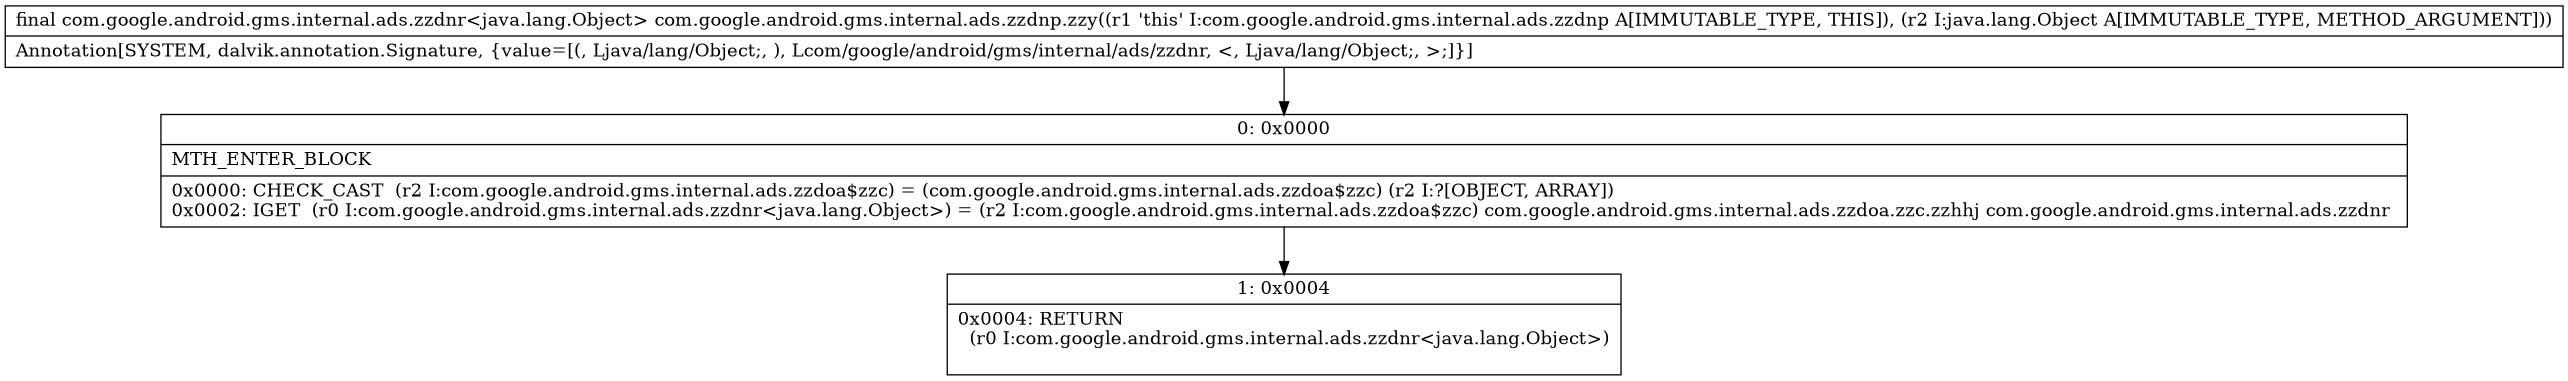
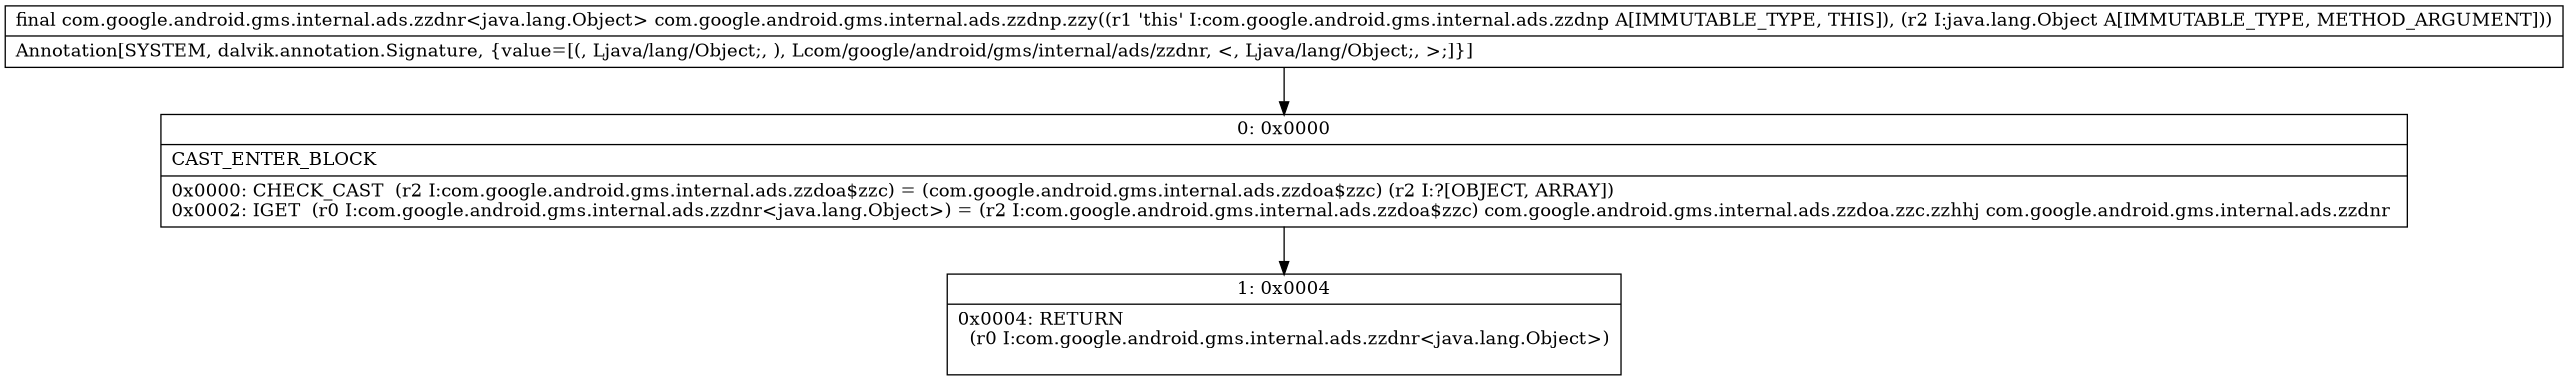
  digraph {
    node [shape=record]
-   n1 [label="{0\:\ 0x0000|MTH_ENTER_BLOCK\l|0x0000: CHECK_CAST  (r2 I:com.google.android.gms.internal.ads.zzdoa$zzc) = (com.google.android.gms.internal.ads.zzdoa$zzc) (r2 I:?[OBJECT, ARRAY]) \l0x0002: IGET  (r0 I:com.google.android.gms.internal.ads.zzdnr\<java.lang.Object\>) = (r2 I:com.google.android.gms.internal.ads.zzdoa$zzc) com.google.android.gms.internal.ads.zzdoa.zzc.zzhhj com.google.android.gms.internal.ads.zzdnr \l}"]
+   n1 [label="{0\:\ 0x0000|CAST_ENTER_BLOCK\l|0x0000: CHECK_CAST  (r2 I:com.google.android.gms.internal.ads.zzdoa$zzc) = (com.google.android.gms.internal.ads.zzdoa$zzc) (r2 I:?[OBJECT, ARRAY]) \l0x0002: IGET  (r0 I:com.google.android.gms.internal.ads.zzdnr\<java.lang.Object\>) = (r2 I:com.google.android.gms.internal.ads.zzdoa$zzc) com.google.android.gms.internal.ads.zzdoa.zzc.zzhhj com.google.android.gms.internal.ads.zzdnr \l}"]
    n2 [label="{1\:\ 0x0004|0x0004: RETURN  \l  (r0 I:com.google.android.gms.internal.ads.zzdnr\<java.lang.Object\>)\l \l}"]
    n3 [label="{final com.google.android.gms.internal.ads.zzdnr\<java.lang.Object\> com.google.android.gms.internal.ads.zzdnp.zzy((r1 'this' I:com.google.android.gms.internal.ads.zzdnp A[IMMUTABLE_TYPE, THIS]), (r2 I:java.lang.Object A[IMMUTABLE_TYPE, METHOD_ARGUMENT]))  | Annotation[SYSTEM, dalvik.annotation.Signature, \{value=[(, Ljava\/lang\/Object;, ), Lcom\/google\/android\/gms\/internal\/ads\/zzdnr, \<, Ljava\/lang\/Object;, \>;]\}]\l}"]
    n1 -> n2
    n3 -> n1
  }
